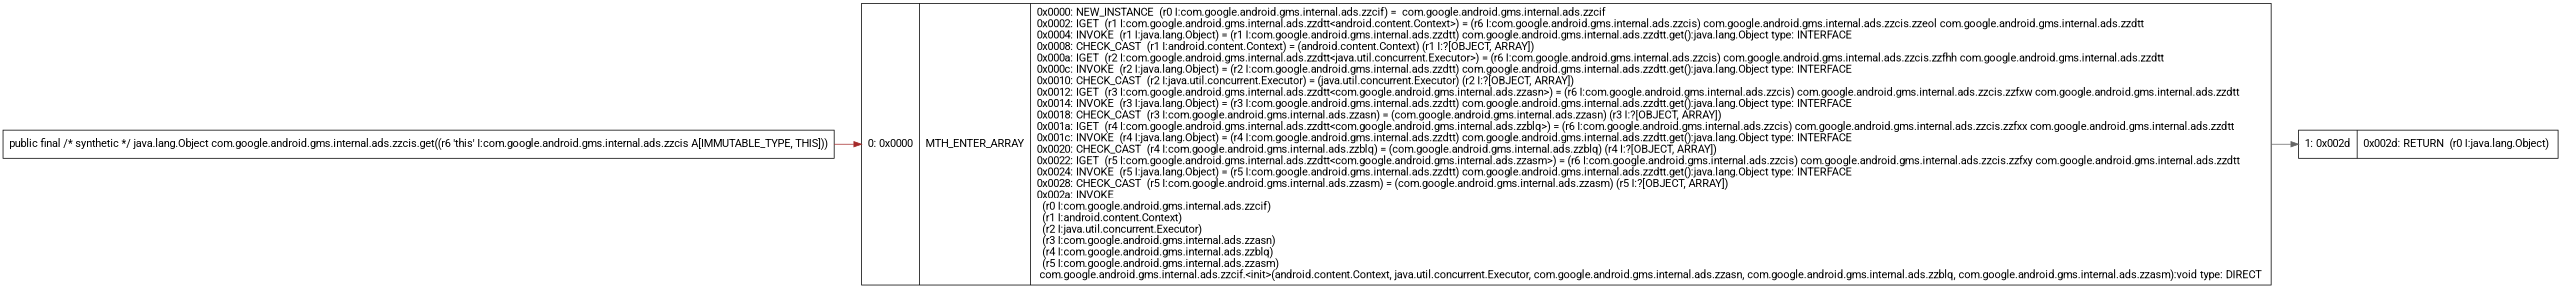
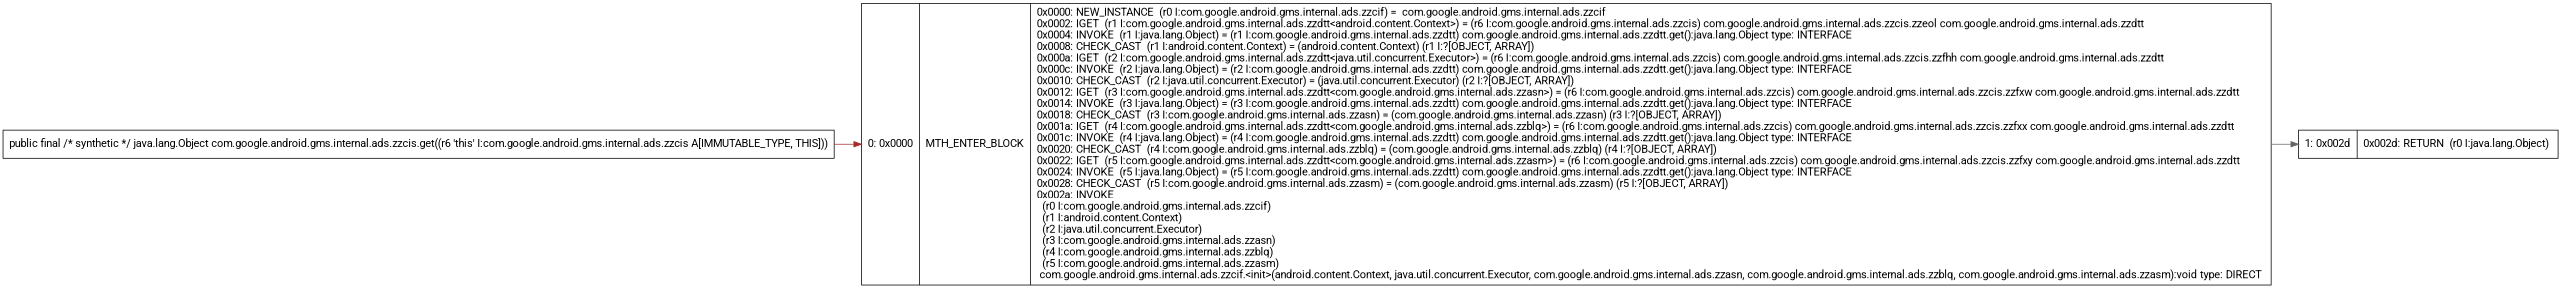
  digraph {
    rankdir=LR
    fontname=Roboto
    node [shape=record fontname=Roboto]
    edge [fontname=Roboto]
-   n1 [label="{0\:\ 0x0000|MTH_ENTER_ARRAY\l|0x0000: NEW_INSTANCE  (r0 I:com.google.android.gms.internal.ads.zzcif) =  com.google.android.gms.internal.ads.zzcif \l0x0002: IGET  (r1 I:com.google.android.gms.internal.ads.zzdtt\<android.content.Context\>) = (r6 I:com.google.android.gms.internal.ads.zzcis) com.google.android.gms.internal.ads.zzcis.zzeol com.google.android.gms.internal.ads.zzdtt \l0x0004: INVOKE  (r1 I:java.lang.Object) = (r1 I:com.google.android.gms.internal.ads.zzdtt) com.google.android.gms.internal.ads.zzdtt.get():java.lang.Object type: INTERFACE \l0x0008: CHECK_CAST  (r1 I:android.content.Context) = (android.content.Context) (r1 I:?[OBJECT, ARRAY]) \l0x000a: IGET  (r2 I:com.google.android.gms.internal.ads.zzdtt\<java.util.concurrent.Executor\>) = (r6 I:com.google.android.gms.internal.ads.zzcis) com.google.android.gms.internal.ads.zzcis.zzfhh com.google.android.gms.internal.ads.zzdtt \l0x000c: INVOKE  (r2 I:java.lang.Object) = (r2 I:com.google.android.gms.internal.ads.zzdtt) com.google.android.gms.internal.ads.zzdtt.get():java.lang.Object type: INTERFACE \l0x0010: CHECK_CAST  (r2 I:java.util.concurrent.Executor) = (java.util.concurrent.Executor) (r2 I:?[OBJECT, ARRAY]) \l0x0012: IGET  (r3 I:com.google.android.gms.internal.ads.zzdtt\<com.google.android.gms.internal.ads.zzasn\>) = (r6 I:com.google.android.gms.internal.ads.zzcis) com.google.android.gms.internal.ads.zzcis.zzfxw com.google.android.gms.internal.ads.zzdtt \l0x0014: INVOKE  (r3 I:java.lang.Object) = (r3 I:com.google.android.gms.internal.ads.zzdtt) com.google.android.gms.internal.ads.zzdtt.get():java.lang.Object type: INTERFACE \l0x0018: CHECK_CAST  (r3 I:com.google.android.gms.internal.ads.zzasn) = (com.google.android.gms.internal.ads.zzasn) (r3 I:?[OBJECT, ARRAY]) \l0x001a: IGET  (r4 I:com.google.android.gms.internal.ads.zzdtt\<com.google.android.gms.internal.ads.zzblq\>) = (r6 I:com.google.android.gms.internal.ads.zzcis) com.google.android.gms.internal.ads.zzcis.zzfxx com.google.android.gms.internal.ads.zzdtt \l0x001c: INVOKE  (r4 I:java.lang.Object) = (r4 I:com.google.android.gms.internal.ads.zzdtt) com.google.android.gms.internal.ads.zzdtt.get():java.lang.Object type: INTERFACE \l0x0020: CHECK_CAST  (r4 I:com.google.android.gms.internal.ads.zzblq) = (com.google.android.gms.internal.ads.zzblq) (r4 I:?[OBJECT, ARRAY]) \l0x0022: IGET  (r5 I:com.google.android.gms.internal.ads.zzdtt\<com.google.android.gms.internal.ads.zzasm\>) = (r6 I:com.google.android.gms.internal.ads.zzcis) com.google.android.gms.internal.ads.zzcis.zzfxy com.google.android.gms.internal.ads.zzdtt \l0x0024: INVOKE  (r5 I:java.lang.Object) = (r5 I:com.google.android.gms.internal.ads.zzdtt) com.google.android.gms.internal.ads.zzdtt.get():java.lang.Object type: INTERFACE \l0x0028: CHECK_CAST  (r5 I:com.google.android.gms.internal.ads.zzasm) = (com.google.android.gms.internal.ads.zzasm) (r5 I:?[OBJECT, ARRAY]) \l0x002a: INVOKE  \l  (r0 I:com.google.android.gms.internal.ads.zzcif)\l  (r1 I:android.content.Context)\l  (r2 I:java.util.concurrent.Executor)\l  (r3 I:com.google.android.gms.internal.ads.zzasn)\l  (r4 I:com.google.android.gms.internal.ads.zzblq)\l  (r5 I:com.google.android.gms.internal.ads.zzasm)\l com.google.android.gms.internal.ads.zzcif.\<init\>(android.content.Context, java.util.concurrent.Executor, com.google.android.gms.internal.ads.zzasn, com.google.android.gms.internal.ads.zzblq, com.google.android.gms.internal.ads.zzasm):void type: DIRECT \l}"]
+   n1 [label="{0\:\ 0x0000|MTH_ENTER_BLOCK\l|0x0000: NEW_INSTANCE  (r0 I:com.google.android.gms.internal.ads.zzcif) =  com.google.android.gms.internal.ads.zzcif \l0x0002: IGET  (r1 I:com.google.android.gms.internal.ads.zzdtt\<android.content.Context\>) = (r6 I:com.google.android.gms.internal.ads.zzcis) com.google.android.gms.internal.ads.zzcis.zzeol com.google.android.gms.internal.ads.zzdtt \l0x0004: INVOKE  (r1 I:java.lang.Object) = (r1 I:com.google.android.gms.internal.ads.zzdtt) com.google.android.gms.internal.ads.zzdtt.get():java.lang.Object type: INTERFACE \l0x0008: CHECK_CAST  (r1 I:android.content.Context) = (android.content.Context) (r1 I:?[OBJECT, ARRAY]) \l0x000a: IGET  (r2 I:com.google.android.gms.internal.ads.zzdtt\<java.util.concurrent.Executor\>) = (r6 I:com.google.android.gms.internal.ads.zzcis) com.google.android.gms.internal.ads.zzcis.zzfhh com.google.android.gms.internal.ads.zzdtt \l0x000c: INVOKE  (r2 I:java.lang.Object) = (r2 I:com.google.android.gms.internal.ads.zzdtt) com.google.android.gms.internal.ads.zzdtt.get():java.lang.Object type: INTERFACE \l0x0010: CHECK_CAST  (r2 I:java.util.concurrent.Executor) = (java.util.concurrent.Executor) (r2 I:?[OBJECT, ARRAY]) \l0x0012: IGET  (r3 I:com.google.android.gms.internal.ads.zzdtt\<com.google.android.gms.internal.ads.zzasn\>) = (r6 I:com.google.android.gms.internal.ads.zzcis) com.google.android.gms.internal.ads.zzcis.zzfxw com.google.android.gms.internal.ads.zzdtt \l0x0014: INVOKE  (r3 I:java.lang.Object) = (r3 I:com.google.android.gms.internal.ads.zzdtt) com.google.android.gms.internal.ads.zzdtt.get():java.lang.Object type: INTERFACE \l0x0018: CHECK_CAST  (r3 I:com.google.android.gms.internal.ads.zzasn) = (com.google.android.gms.internal.ads.zzasn) (r3 I:?[OBJECT, ARRAY]) \l0x001a: IGET  (r4 I:com.google.android.gms.internal.ads.zzdtt\<com.google.android.gms.internal.ads.zzblq\>) = (r6 I:com.google.android.gms.internal.ads.zzcis) com.google.android.gms.internal.ads.zzcis.zzfxx com.google.android.gms.internal.ads.zzdtt \l0x001c: INVOKE  (r4 I:java.lang.Object) = (r4 I:com.google.android.gms.internal.ads.zzdtt) com.google.android.gms.internal.ads.zzdtt.get():java.lang.Object type: INTERFACE \l0x0020: CHECK_CAST  (r4 I:com.google.android.gms.internal.ads.zzblq) = (com.google.android.gms.internal.ads.zzblq) (r4 I:?[OBJECT, ARRAY]) \l0x0022: IGET  (r5 I:com.google.android.gms.internal.ads.zzdtt\<com.google.android.gms.internal.ads.zzasm\>) = (r6 I:com.google.android.gms.internal.ads.zzcis) com.google.android.gms.internal.ads.zzcis.zzfxy com.google.android.gms.internal.ads.zzdtt \l0x0024: INVOKE  (r5 I:java.lang.Object) = (r5 I:com.google.android.gms.internal.ads.zzdtt) com.google.android.gms.internal.ads.zzdtt.get():java.lang.Object type: INTERFACE \l0x0028: CHECK_CAST  (r5 I:com.google.android.gms.internal.ads.zzasm) = (com.google.android.gms.internal.ads.zzasm) (r5 I:?[OBJECT, ARRAY]) \l0x002a: INVOKE  \l  (r0 I:com.google.android.gms.internal.ads.zzcif)\l  (r1 I:android.content.Context)\l  (r2 I:java.util.concurrent.Executor)\l  (r3 I:com.google.android.gms.internal.ads.zzasn)\l  (r4 I:com.google.android.gms.internal.ads.zzblq)\l  (r5 I:com.google.android.gms.internal.ads.zzasm)\l com.google.android.gms.internal.ads.zzcif.\<init\>(android.content.Context, java.util.concurrent.Executor, com.google.android.gms.internal.ads.zzasn, com.google.android.gms.internal.ads.zzblq, com.google.android.gms.internal.ads.zzasm):void type: DIRECT \l}"]
    n2 [label="{1\:\ 0x002d|0x002d: RETURN  (r0 I:java.lang.Object) \l}"]
    n3 [label="{public final \/* synthetic *\/ java.lang.Object com.google.android.gms.internal.ads.zzcis.get((r6 'this' I:com.google.android.gms.internal.ads.zzcis A[IMMUTABLE_TYPE, THIS])) }"]
    n1 -> n2 [color=gray40]
    n3 -> n1 [color=brown]
  }
